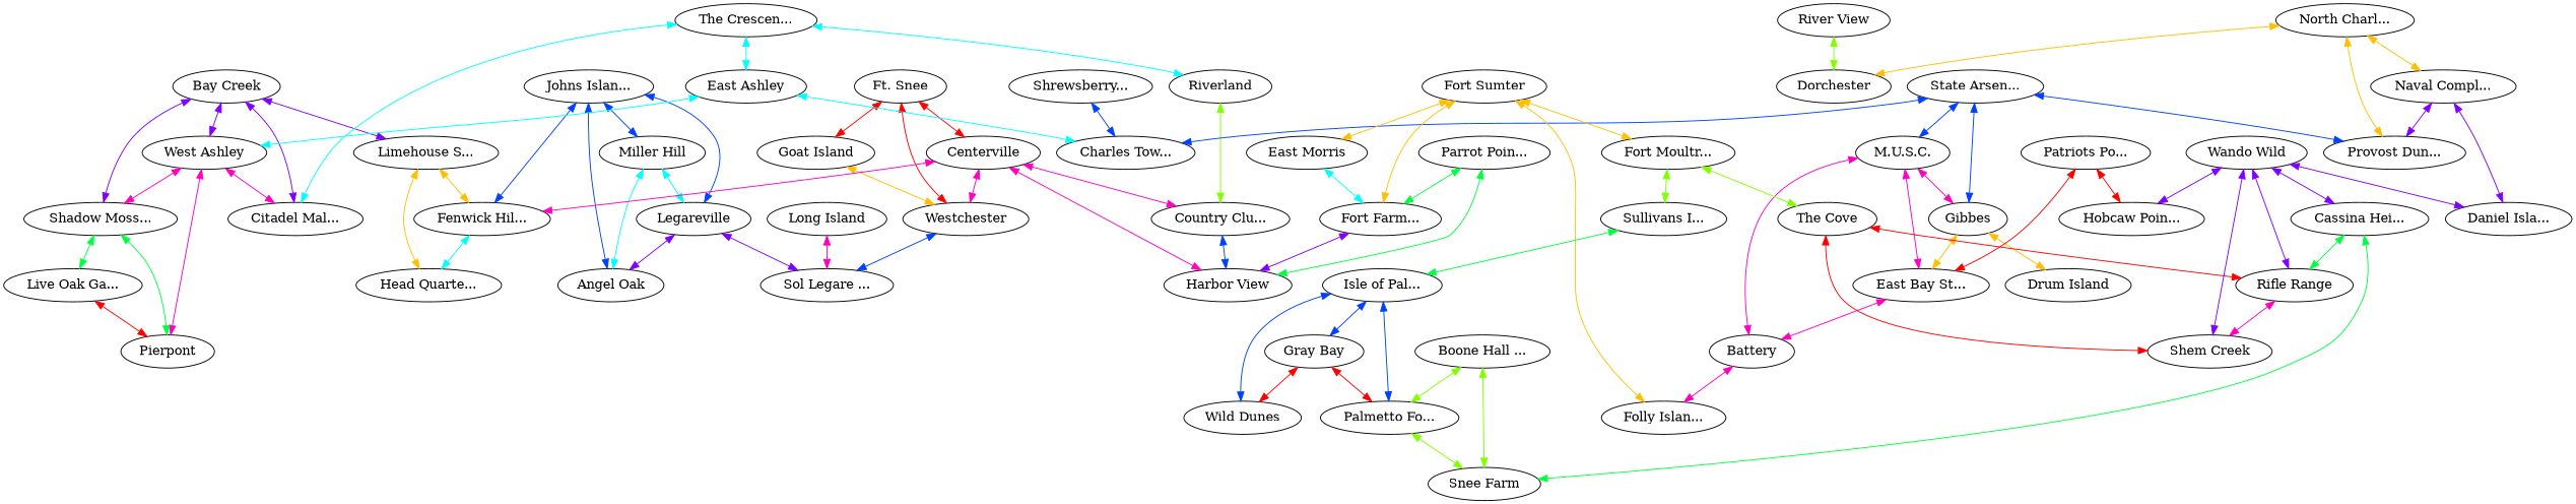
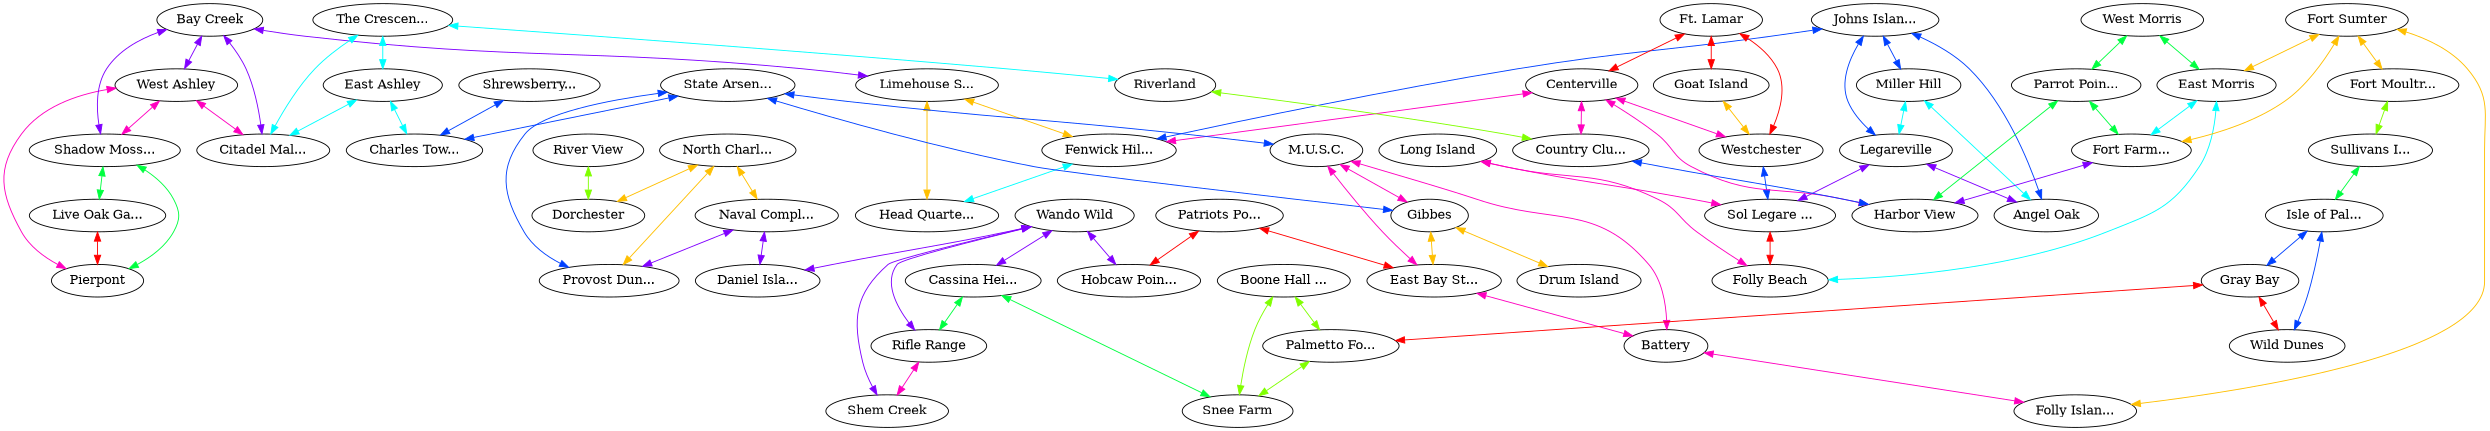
  graph {
    edge [color="0.875,1,1" dir=both]
    n1 [label="Live Oak Ga..."]
    n2 [label=Pierpont]
    n3 [label="West Ashley"]
    n4 [label="Shadow Moss..."]
    n5 [label="Citadel Mal..."]
    n6 [label="Bay Creek"]
    n7 [label="Limehouse S..."]
    n8 [label="Head Quarte..."]
    n9 [label="Fenwick Hil..."]
    n10 [label="Johns Islan..."]
    n11 [label=Legareville]
    n12 [label="Angel Oak"]
    n13 [label="Miller Hill"]
    n14 [label="Sol Legare ..."]
+   n15 [label="Folly Beach"]
    n16 [label=Westchester]
    n17 [label="Goat Island"]
-   n18 [label="Ft. Snee"]
+   n18 [label="Ft. Lamar"]
    n19 [label=Centerville]
    n20 [label="Country Clu..."]
    n21 [label="Harbor View"]
    n22 [label="Long Island"]
    n23 [label="East Morris"]
    n24 [label="Fort Farm..."]
+   n25 [label="West Morris"]
    n26 [label="Parrot Poin..."]
    n27 [label=Riverland]
    n28 [label="Shrewsberry..."]
    n29 [label="Charles Tow..."]
    n30 [label="East Ashley"]
    n31 [label="The Crescen..."]
    n32 [label="River View"]
    n33 [label=Dorchester]
    n34 [label="North Charl..."]
    n35 [label="Naval Compl..."]
    n36 [label="Provost Dun..."]
    n37 [label="Daniel Isla..."]
    n38 [label="State Arsen..."]
    n39 [label="M.U.S.C."]
    n40 [label=Gibbes]
    n41 [label="East Bay St..."]
    n42 [label=Battery]
    n43 [label="Drum Island"]
    n44 [label="Folly Islan..."]
    n45 [label="Fort Sumter"]
    n46 [label="Fort Moultr..."]
-   n47 [label="The Cove"]
    n48 [label="Sullivans I..."]
    n49 [label="Hobcaw Poin..."]
    n50 [label="Patriots Po..."]
    n51 [label="Rifle Range"]
    n52 [label="Shem Creek"]
    n53 [label="Wando Wild"]
    n54 [label="Cassina Hei..."]
    n55 [label="Snee Farm"]
    n56 [label="Boone Hall ..."]
    n57 [label="Palmetto Fo..."]
    n58 [label="Isle of Pal..."]
    n59 [label="Gray Bay"]
    n60 [label="Wild Dunes"]
    n1 -- n2 [color="1,1,1"]
    n3 -- n2
    n3 -- n4
    n3 -- n5
    n4 -- n1 [color="0.375,1,1"]
    n4 -- n2 [color="0.375,1,1"]
    n6 -- n3 [color="0.75,1,1"]
    n6 -- n4 [color="0.75,1,1"]
    n6 -- n5 [color="0.75,1,1"]
    n6 -- n7 [color="0.75,1,1"]
    n7 -- n8 [color="0.125,1,1"]
    n7 -- n9 [color="0.125,1,1"]
    n9 -- n8 [color="0.5,1,1"]
    n10 -- n9 [color="0.625,1,1"]
    n10 -- n11 [color="0.625,1,1"]
    n10 -- n12 [color="0.625,1,1"]
    n10 -- n13 [color="0.625,1,1"]
    n11 -- n12 [color="0.75,1,1"]
    n11 -- n14 [color="0.75,1,1"]
    n13 -- n11 [color="0.5,1,1"]
    n13 -- n12 [color="0.5,1,1"]
+   n14 -- n15 [color="1,1,1"]
    n16 -- n14 [color="0.625,1,1"]
    n17 -- n16 [color="0.125,1,1"]
    n18 -- n16 [color="1,1,1"]
    n18 -- n17 [color="1,1,1"]
    n18 -- n19 [color="1,1,1"]
    n19 -- n9
    n19 -- n16
    n19 -- n20
    n19 -- n21
    n20 -- n21 [color="0.625,1,1"]
    n22 -- n14
+   n22 -- n15
+   n23 -- n15 [color="0.5,1,1"]
    n23 -- n24 [color="0.5,1,1"]
    n24 -- n21 [color="0.75,1,1"]
+   n25 -- n23 [color="0.375,1,1"]
+   n25 -- n26 [color="0.375,1,1"]
    n26 -- n21 [color="0.375,1,1"]
    n26 -- n24 [color="0.375,1,1"]
    n27 -- n20 [color="0.25,1,1"]
    n28 -- n29 [color="0.625,1,1"]
-   n30 -- n3 [color="0.5,1,1"]
+   n30 -- n5 [color="0.5,1,1"]
    n30 -- n29 [color="0.5,1,1"]
    n31 -- n5 [color="0.5,1,1"]
    n31 -- n27 [color="0.5,1,1"]
    n31 -- n30 [color="0.5,1,1"]
    n32 -- n33 [color="0.25,1,1"]
    n34 -- n33 [color="0.125,1,1"]
    n34 -- n35 [color="0.125,1,1"]
    n34 -- n36 [color="0.125,1,1"]
    n35 -- n36 [color="0.75,1,1"]
    n35 -- n37 [color="0.75,1,1"]
    n38 -- n29 [color="0.625,1,1"]
    n38 -- n36 [color="0.625,1,1"]
    n38 -- n39 [color="0.625,1,1"]
    n38 -- n40 [color="0.625,1,1"]
    n39 -- n40
    n39 -- n41
    n39 -- n42
    n40 -- n41 [color="0.125,1,1"]
    n40 -- n43 [color="0.125,1,1"]
    n41 -- n42
    n42 -- n44
    n45 -- n23 [color="0.125,1,1"]
    n45 -- n24 [color="0.125,1,1"]
    n45 -- n44 [color="0.125,1,1"]
    n45 -- n46 [color="0.125,1,1"]
-   n46 -- n47 [color="0.25,1,1"]
    n46 -- n48 [color="0.25,1,1"]
-   n47 -- n51 [color="1,1,1"]
-   n47 -- n52 [color="1,1,1"]
    n48 -- n58 [color="0.375,1,1"]
    n50 -- n41 [color="1,1,1"]
    n50 -- n49 [color="1,1,1"]
    n51 -- n52
    n53 -- n37 [color="0.75,1,1"]
    n53 -- n49 [color="0.75,1,1"]
    n53 -- n51 [color="0.75,1,1"]
    n53 -- n52 [color="0.75,1,1"]
    n53 -- n54 [color="0.75,1,1"]
    n54 -- n51 [color="0.375,1,1"]
    n54 -- n55 [color="0.375,1,1"]
    n56 -- n55 [color="0.25,1,1"]
    n56 -- n57 [color="0.25,1,1"]
    n57 -- n55 [color="0.25,1,1"]
-   n58 -- n57 [color="0.625,1,1"]
    n58 -- n59 [color="0.625,1,1"]
    n58 -- n60 [color="0.625,1,1"]
    n59 -- n57 [color="1,1,1"]
    n59 -- n60 [color="1,1,1"]
  }
